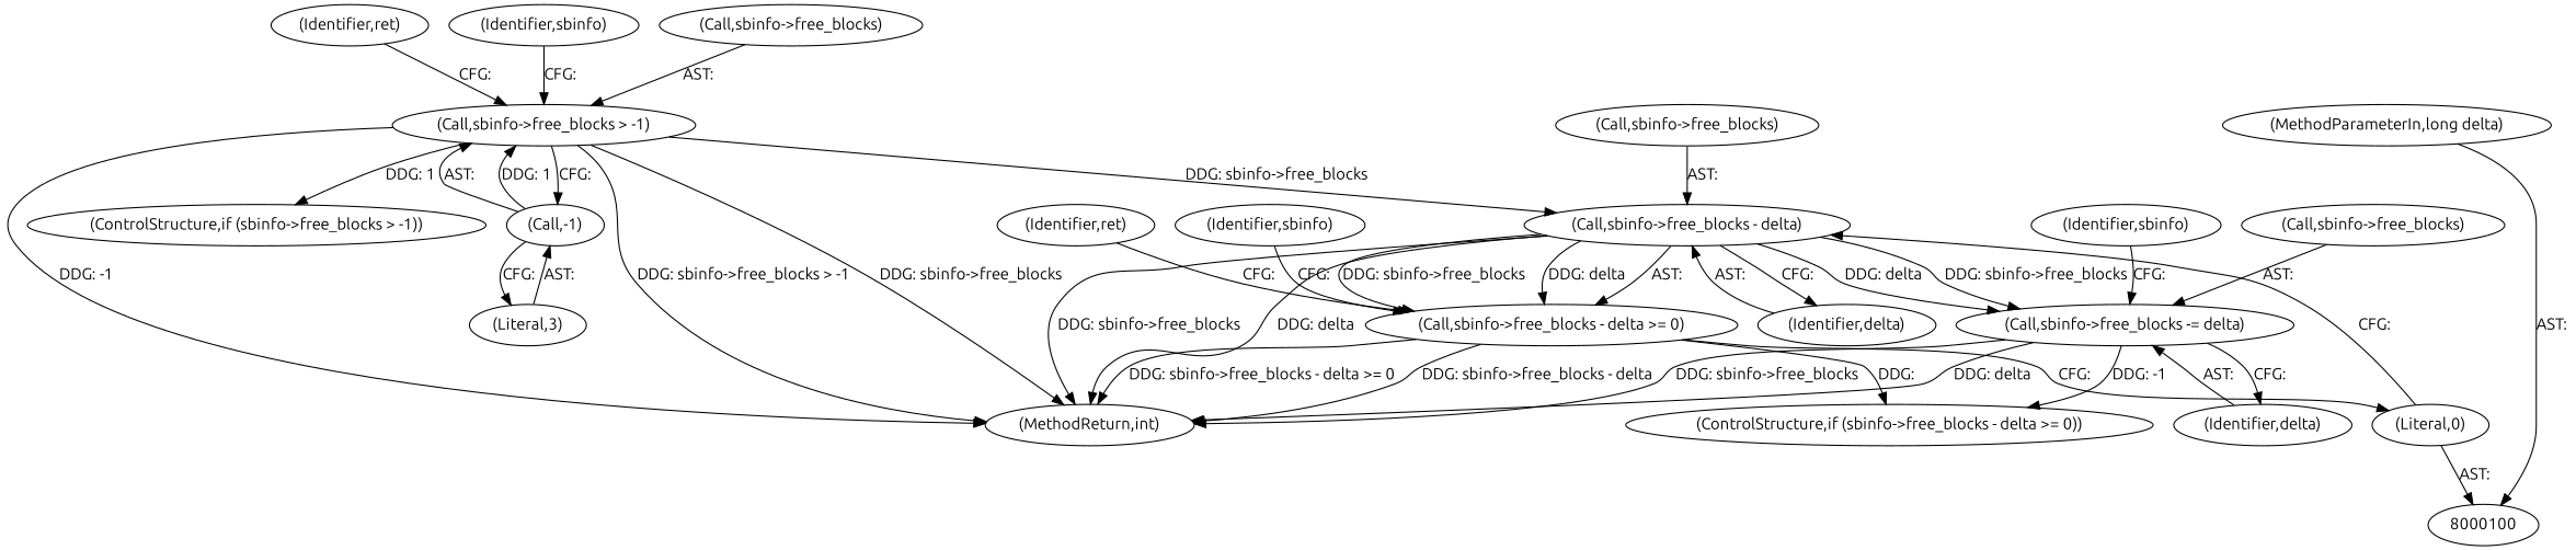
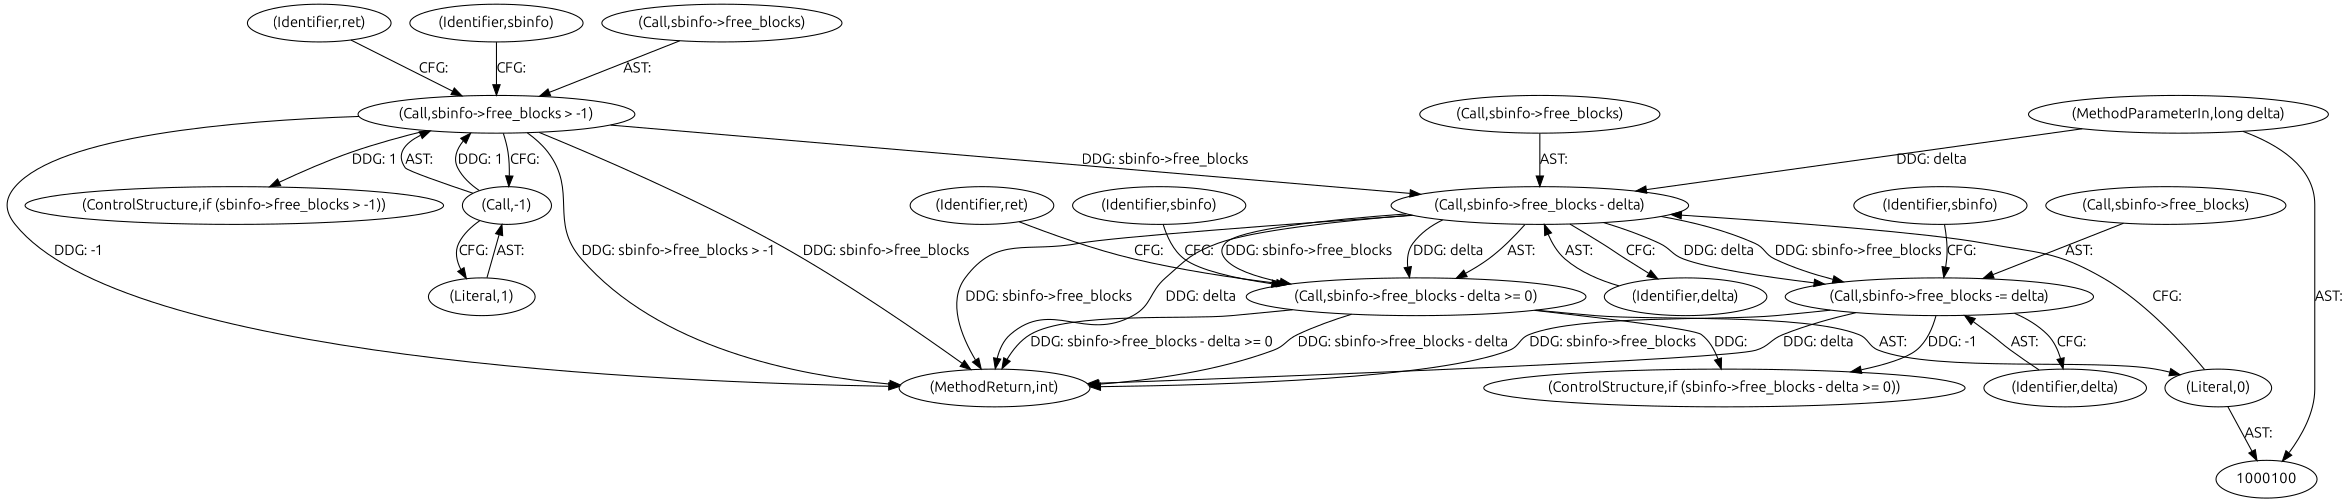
  digraph {
    fontname=Ubuntu
    node [fontname=Ubuntu]
    edge [fontname=Ubuntu]
    n1 [label="(Call,sbinfo->free_blocks - delta)"]
    n2 [label="(Call,sbinfo->free_blocks - delta >= 0)"]
    n3 [label="(Call,sbinfo->free_blocks -= delta)"]
    n4 [label="(MethodReturn,int)"]
    n5 [label="(Identifier,delta)"]
    n6 [label="(ControlStructure,if (sbinfo->free_blocks - delta >= 0))"]
    n7 [label="(Literal,0)"]
    n8 [label="(Identifier,delta)"]
    n9 [label="(Call,sbinfo->free_blocks > -1)"]
    n10 [label="(Call,-1)"]
    n11 [label="(ControlStructure,if (sbinfo->free_blocks > -1))"]
-   n12 [label="(Literal,3)"]
+   n12 [label="(Literal,1)"]
    n13 [label="(MethodParameterIn,long delta)"]
-   1000100 [label=8000100]
+   1000100
    n15 [label="(Call,sbinfo->free_blocks)"]
    n16 [label="(Identifier,sbinfo)"]
    n17 [label="(Identifier,ret)"]
    n18 [label="(Identifier,sbinfo)"]
    n19 [label="(Call,sbinfo->free_blocks)"]
    n20 [label="(Identifier,ret)"]
    n21 [label="(Call,sbinfo->free_blocks)"]
    n22 [label="(Identifier,sbinfo)"]
    n1 -> n2 [label="AST: "]
    n1 -> n2 [label="DDG: sbinfo->free_blocks"]
    n1 -> n2 [label="DDG: delta"]
    n1 -> n3 [label="DDG: delta"]
    n1 -> n3 [label="DDG: sbinfo->free_blocks"]
    n1 -> n4 [label="DDG: sbinfo->free_blocks"]
    n1 -> n4 [label="DDG: delta"]
    n1 -> n5 [label="CFG: "]
    n2 -> n4 [label="DDG: sbinfo->free_blocks - delta >= 0"]
    n2 -> n4 [label="DDG: sbinfo->free_blocks - delta"]
    n2 -> n6 [label="DDG: "]
-   n2 -> n7 [label="CFG: "]
+   n2 -> n7 [label="AST: "]
    n3 -> n4 [label="DDG: delta"]
    n3 -> n4 [label="DDG: sbinfo->free_blocks"]
    n3 -> n6 [label="DDG: -1"]
    n3 -> n8 [label="CFG: "]
    n5 -> n1 [label="AST: "]
    n7 -> n1 [label="CFG: "]
    n7 -> 1000100 [label="AST: "]
    n8 -> n3 [label="AST: "]
    n9 -> n1 [label="DDG: sbinfo->free_blocks"]
    n9 -> n4 [label="DDG: sbinfo->free_blocks > -1"]
    n9 -> n4 [label="DDG: sbinfo->free_blocks"]
    n9 -> n4 [label="DDG: -1"]
    n9 -> n10 [label="CFG: "]
    n9 -> n11 [label="DDG: 1"]
    n10 -> n9 [label="AST: "]
    n10 -> n9 [label="DDG: 1"]
    n10 -> n12 [label="CFG: "]
    n12 -> n10 [label="AST: "]
+   n13 -> n1 [label="DDG: delta"]
    n13 -> 1000100 [label="AST: "]
    n15 -> n1 [label="AST: "]
    n16 -> n2 [label="CFG: "]
    n17 -> n9 [label="CFG: "]
    n18 -> n9 [label="CFG: "]
    n19 -> n3 [label="AST: "]
    n20 -> n2 [label="CFG: "]
    n21 -> n9 [label="AST: "]
    n22 -> n3 [label="CFG: "]
  }
